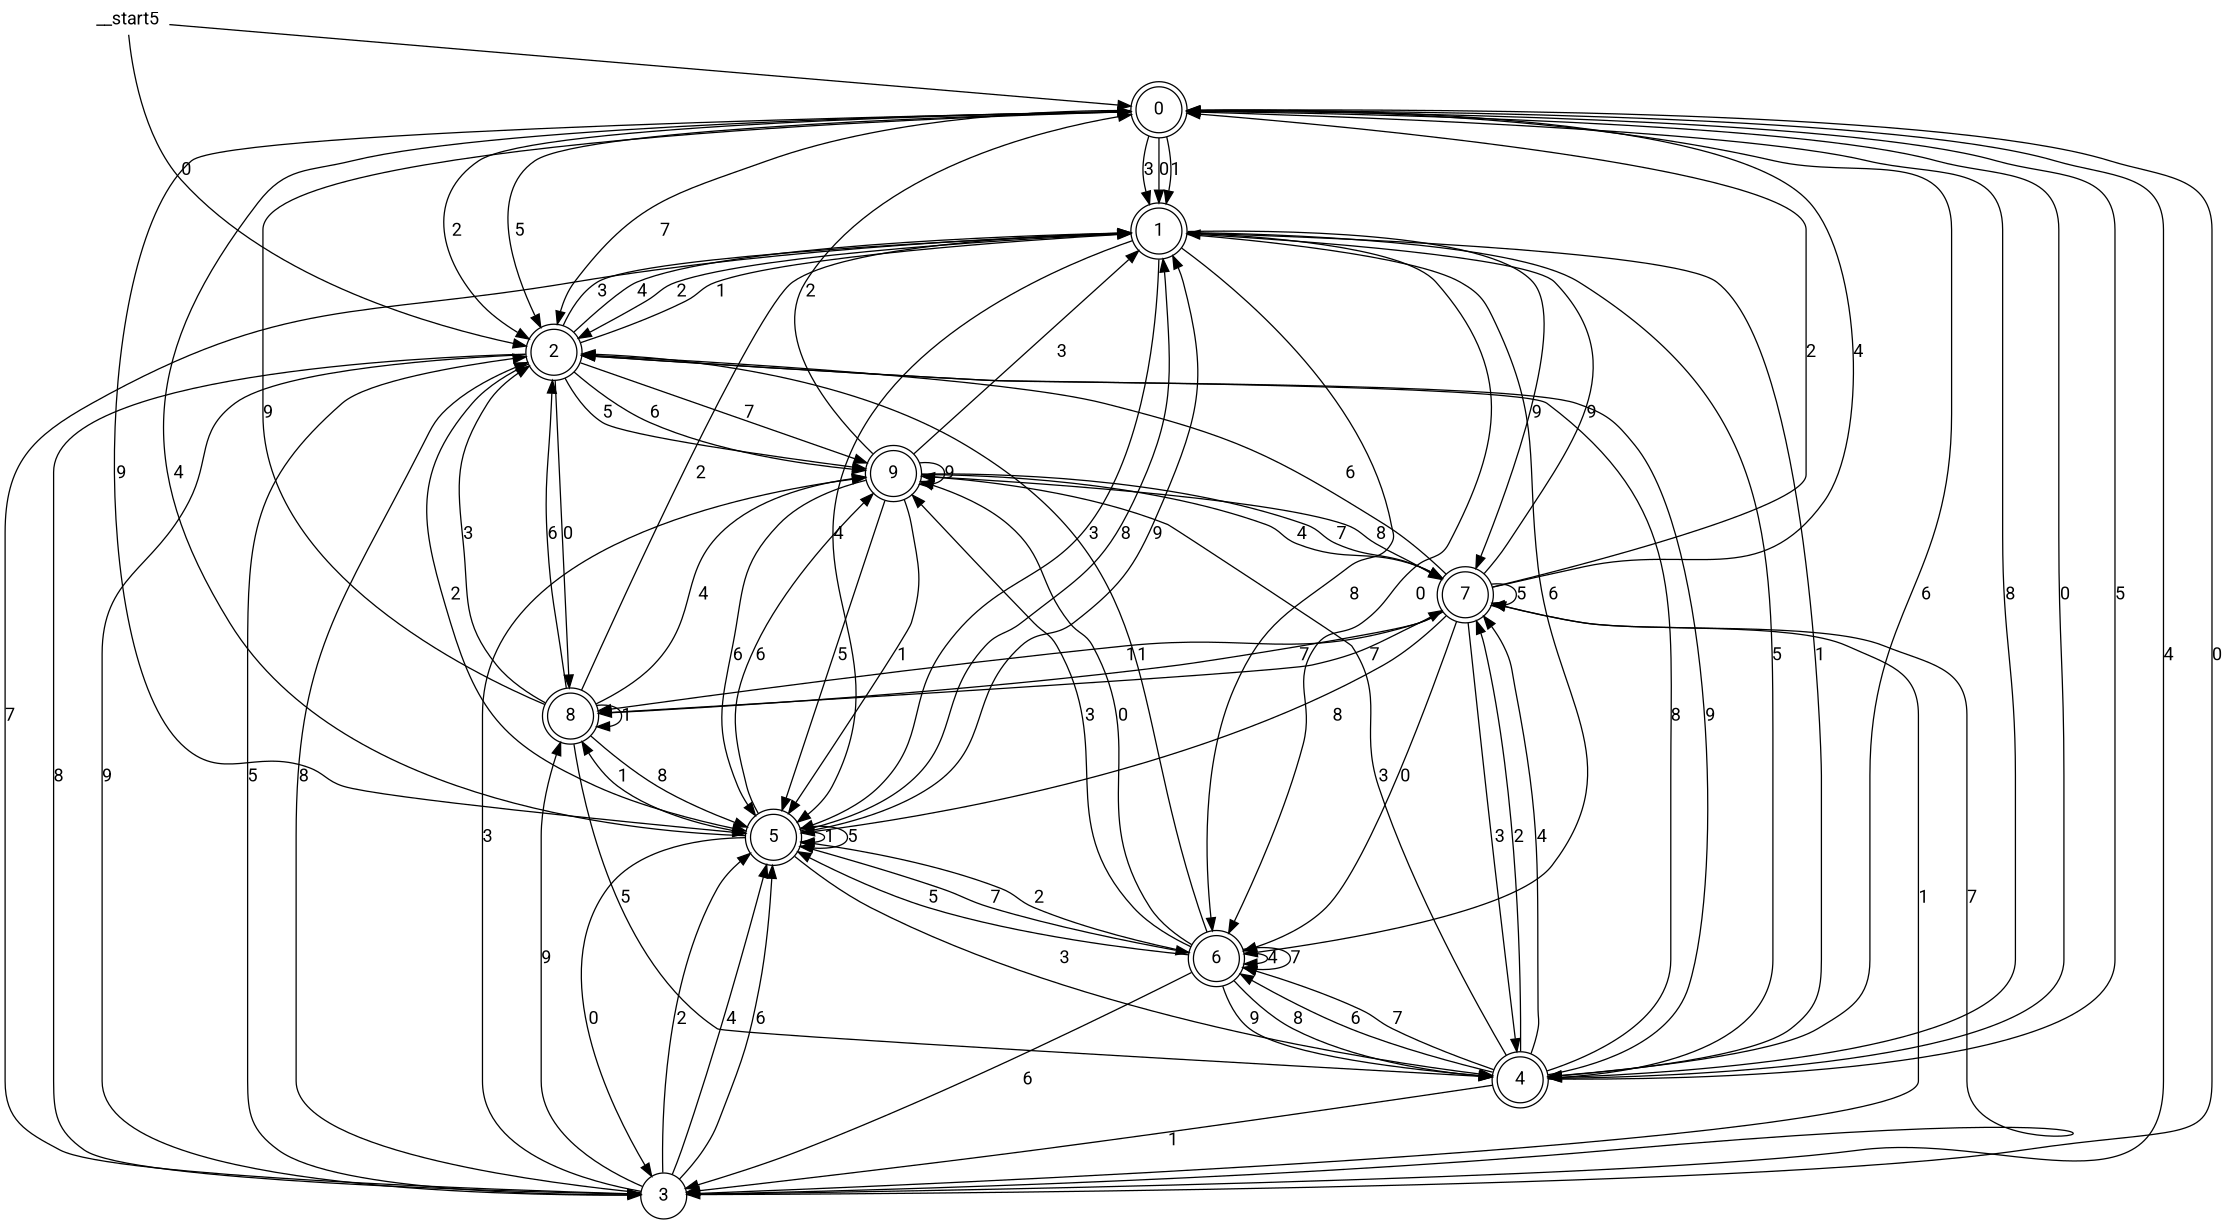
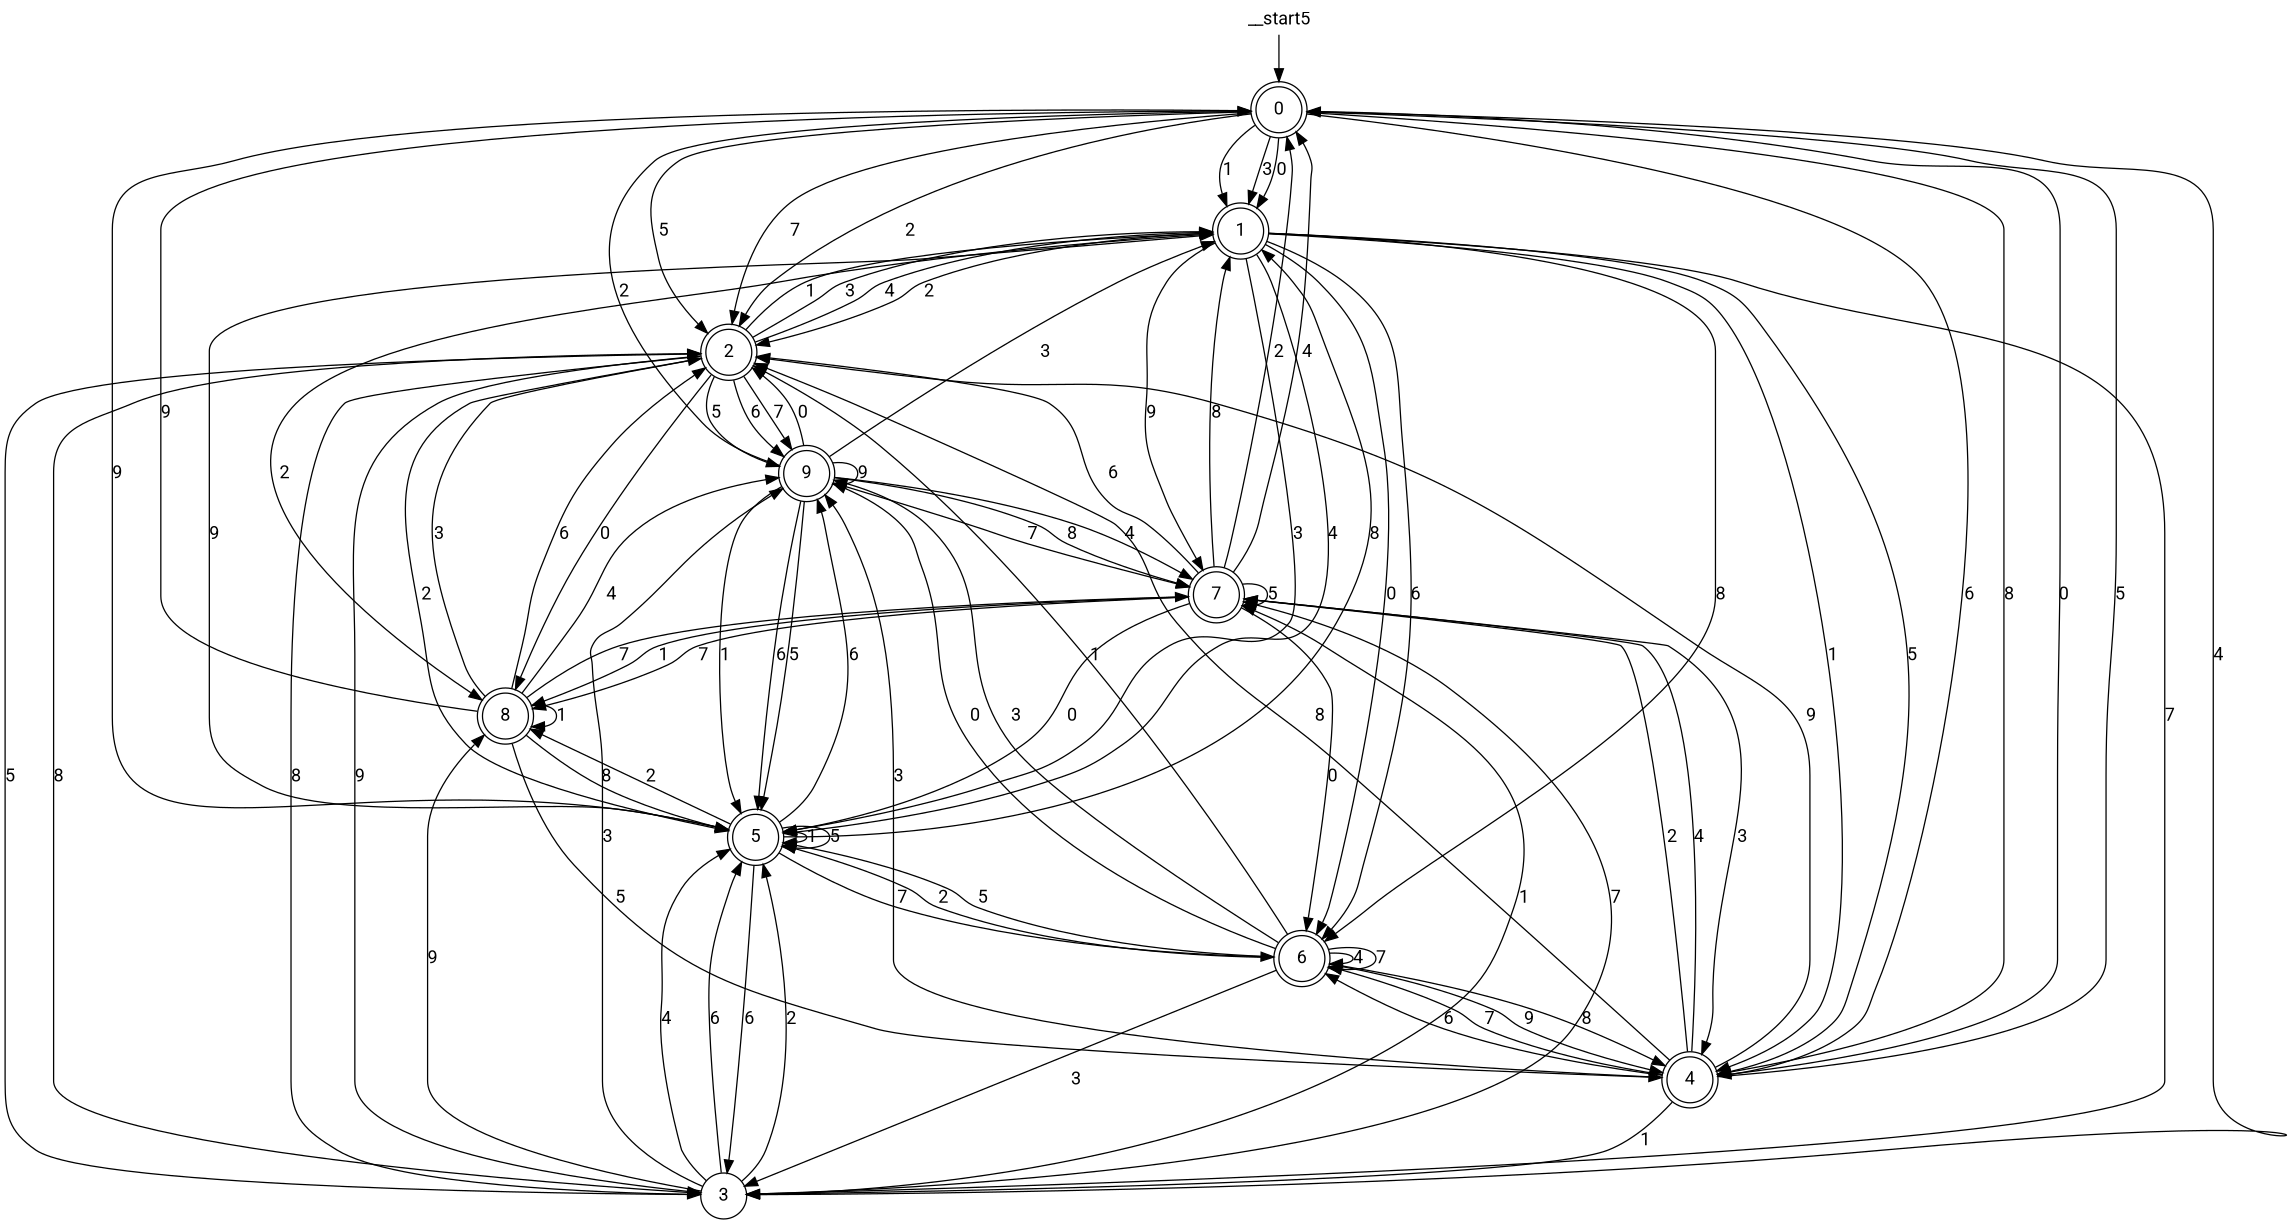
  digraph {
    fontname=Roboto
    node [fontname=Roboto shape=doublecircle]
    edge [fontname=Roboto]
    n1 [label=0]
    n2 [label=1]
    n3 [label=2]
    n4 [label=3 shape=circle]
    n5 [label=4]
    n6 [label=5]
    n7 [label=6]
    n8 [label=7]
    n9 [label=8]
    n10 [label=9]
    n11 [height=0 label=__start5 shape=none width=0]
    n1 -> n2 [label=0]
    n1 -> n2 [label=1]
    n1 -> n2 [label=3]
    n1 -> n3 [label=2]
    n1 -> n3 [label=5]
    n1 -> n3 [label=7]
    n1 -> n4 [label=4]
    n1 -> n5 [label=6]
    n1 -> n5 [label=8]
    n1 -> n6 [label=9]
    n2 -> n3 [label=2]
    n2 -> n4 [label=7]
    n2 -> n5 [label=1]
    n2 -> n5 [label=5]
    n2 -> n6 [label=3]
    n2 -> n6 [label=4]
    n2 -> n7 [label=0]
    n2 -> n7 [label=6]
    n2 -> n7 [label=8]
    n2 -> n8 [label=9]
    n3 -> n2 [label=1]
    n3 -> n2 [label=3]
    n3 -> n2 [label=4]
    n3 -> n4 [label=8]
    n3 -> n4 [label=9]
    n3 -> n6 [label=2]
    n3 -> n9 [label=0]
    n3 -> n10 [label=5]
    n3 -> n10 [label=6]
    n3 -> n10 [label=7]
-   n4 -> n1 [label=0]
    n4 -> n3 [label=5]
    n4 -> n3 [label=8]
    n4 -> n6 [label=2]
    n4 -> n6 [label=4]
    n4 -> n6 [label=6]
    n4 -> n8 [label=1]
    n4 -> n8 [label=7]
    n4 -> n9 [label=9]
    n4 -> n10 [label=3]
    n5 -> n1 [label=0]
    n5 -> n1 [label=5]
    n5 -> n3 [label=8]
    n5 -> n3 [label=9]
    n5 -> n4 [label=1]
    n5 -> n7 [label=6]
    n5 -> n7 [label=7]
    n5 -> n8 [label=2]
    n5 -> n8 [label=4]
    n5 -> n10 [label=3]
-   n6 -> n1 [label=4]
    n6 -> n2 [label=8]
    n6 -> n2 [label=9]
-   n6 -> n4 [label=0]
-   n6 -> n5 [label=3]
+   n6 -> n4 [label=6]
    n6 -> n6 [label=1]
    n6 -> n6 [label=5]
    n6 -> n7 [label=7]
-   n6 -> n9 [label=1]
+   n6 -> n9 [label=2]
    n6 -> n10 [label=6]
    n7 -> n3 [label=1]
-   n7 -> n4 [label=6]
+   n7 -> n4 [label=3]
    n7 -> n5 [label=8]
    n7 -> n5 [label=9]
    n7 -> n6 [label=2]
    n7 -> n6 [label=5]
    n7 -> n7 [label=4]
    n7 -> n7 [label=7]
    n7 -> n10 [label=0]
    n7 -> n10 [label=3]
    n8 -> n1 [label=2]
    n8 -> n1 [label=4]
-   n8 -> n2 [label=9]
+   n8 -> n2 [label=8]
    n8 -> n3 [label=6]
    n8 -> n5 [label=3]
-   n8 -> n6 [label=8]
+   n8 -> n6 [label=0]
    n8 -> n7 [label=0]
    n8 -> n8 [label=5]
    n8 -> n9 [label=1]
    n8 -> n9 [label=7]
    n9 -> n1 [label=9]
-   n9 -> n2 [label=2]
+   n2 -> n9 [label=2]
    n9 -> n3 [label=3]
    n9 -> n3 [label=6]
    n9 -> n5 [label=5]
    n9 -> n6 [label=8]
    n9 -> n8 [label=7]
    n9 -> n9 [label=1]
    n9 -> n10 [label=4]
    n10 -> n1 [label=2]
    n10 -> n2 [label=3]
-   n11 -> n3 [label=0]
+   n10 -> n3 [label=0]
    n10 -> n6 [label=1]
    n10 -> n6 [label=5]
    n10 -> n6 [label=6]
    n10 -> n8 [label=4]
    n10 -> n8 [label=7]
    n10 -> n8 [label=8]
    n10 -> n10 [label=9]
    n11 -> n1
  }
